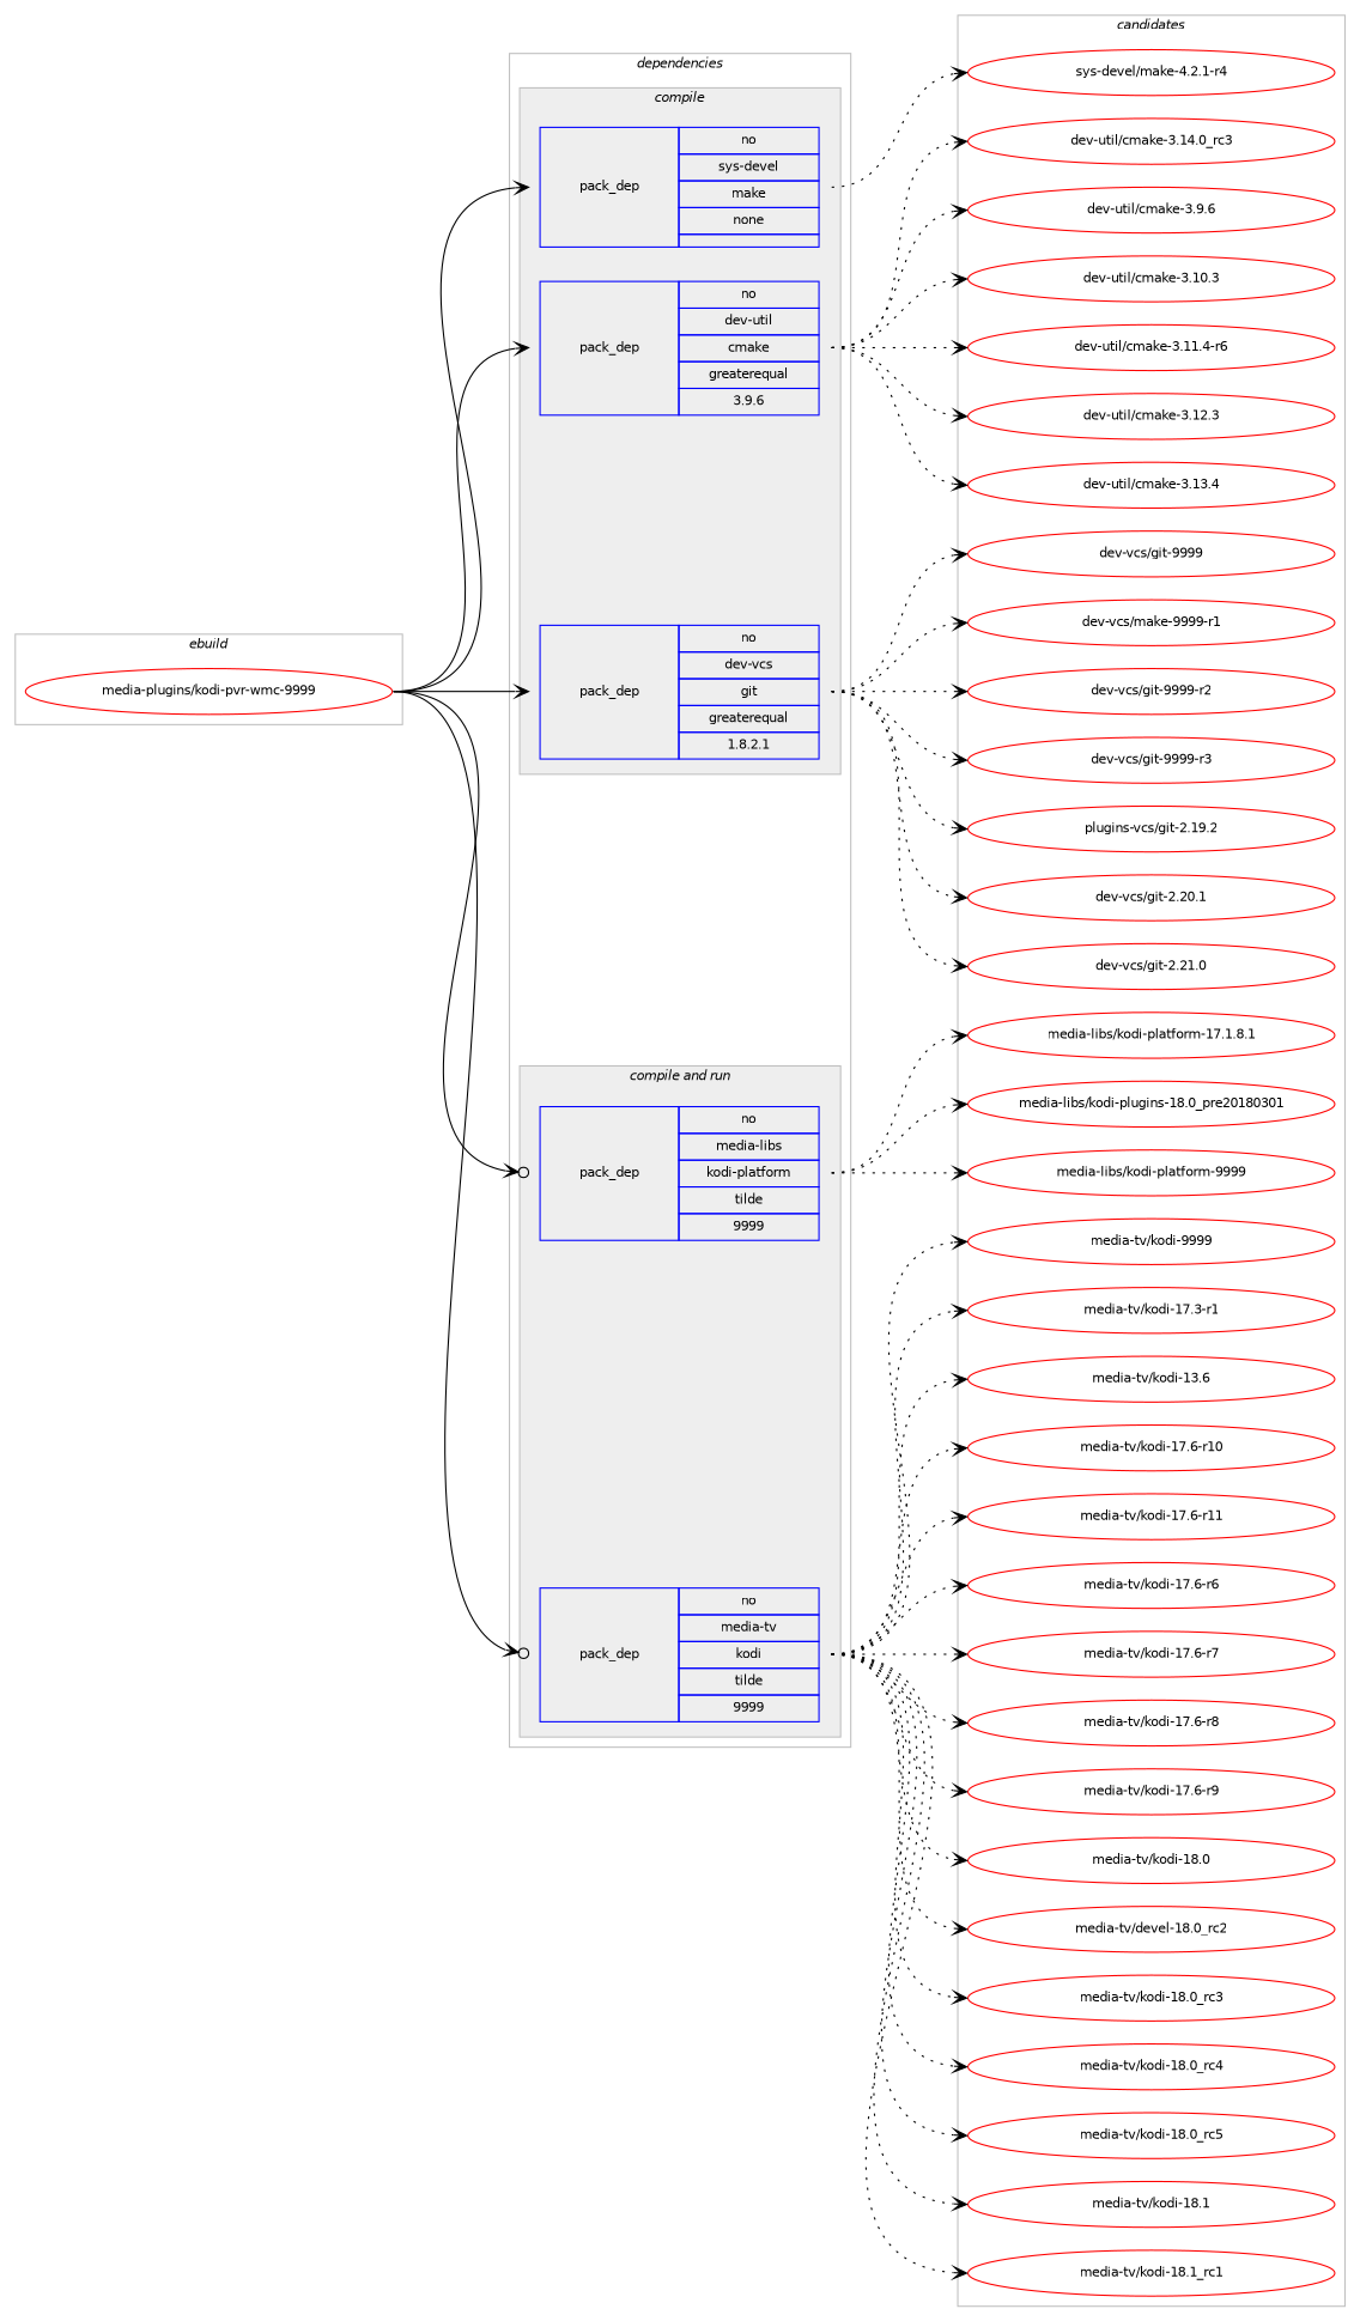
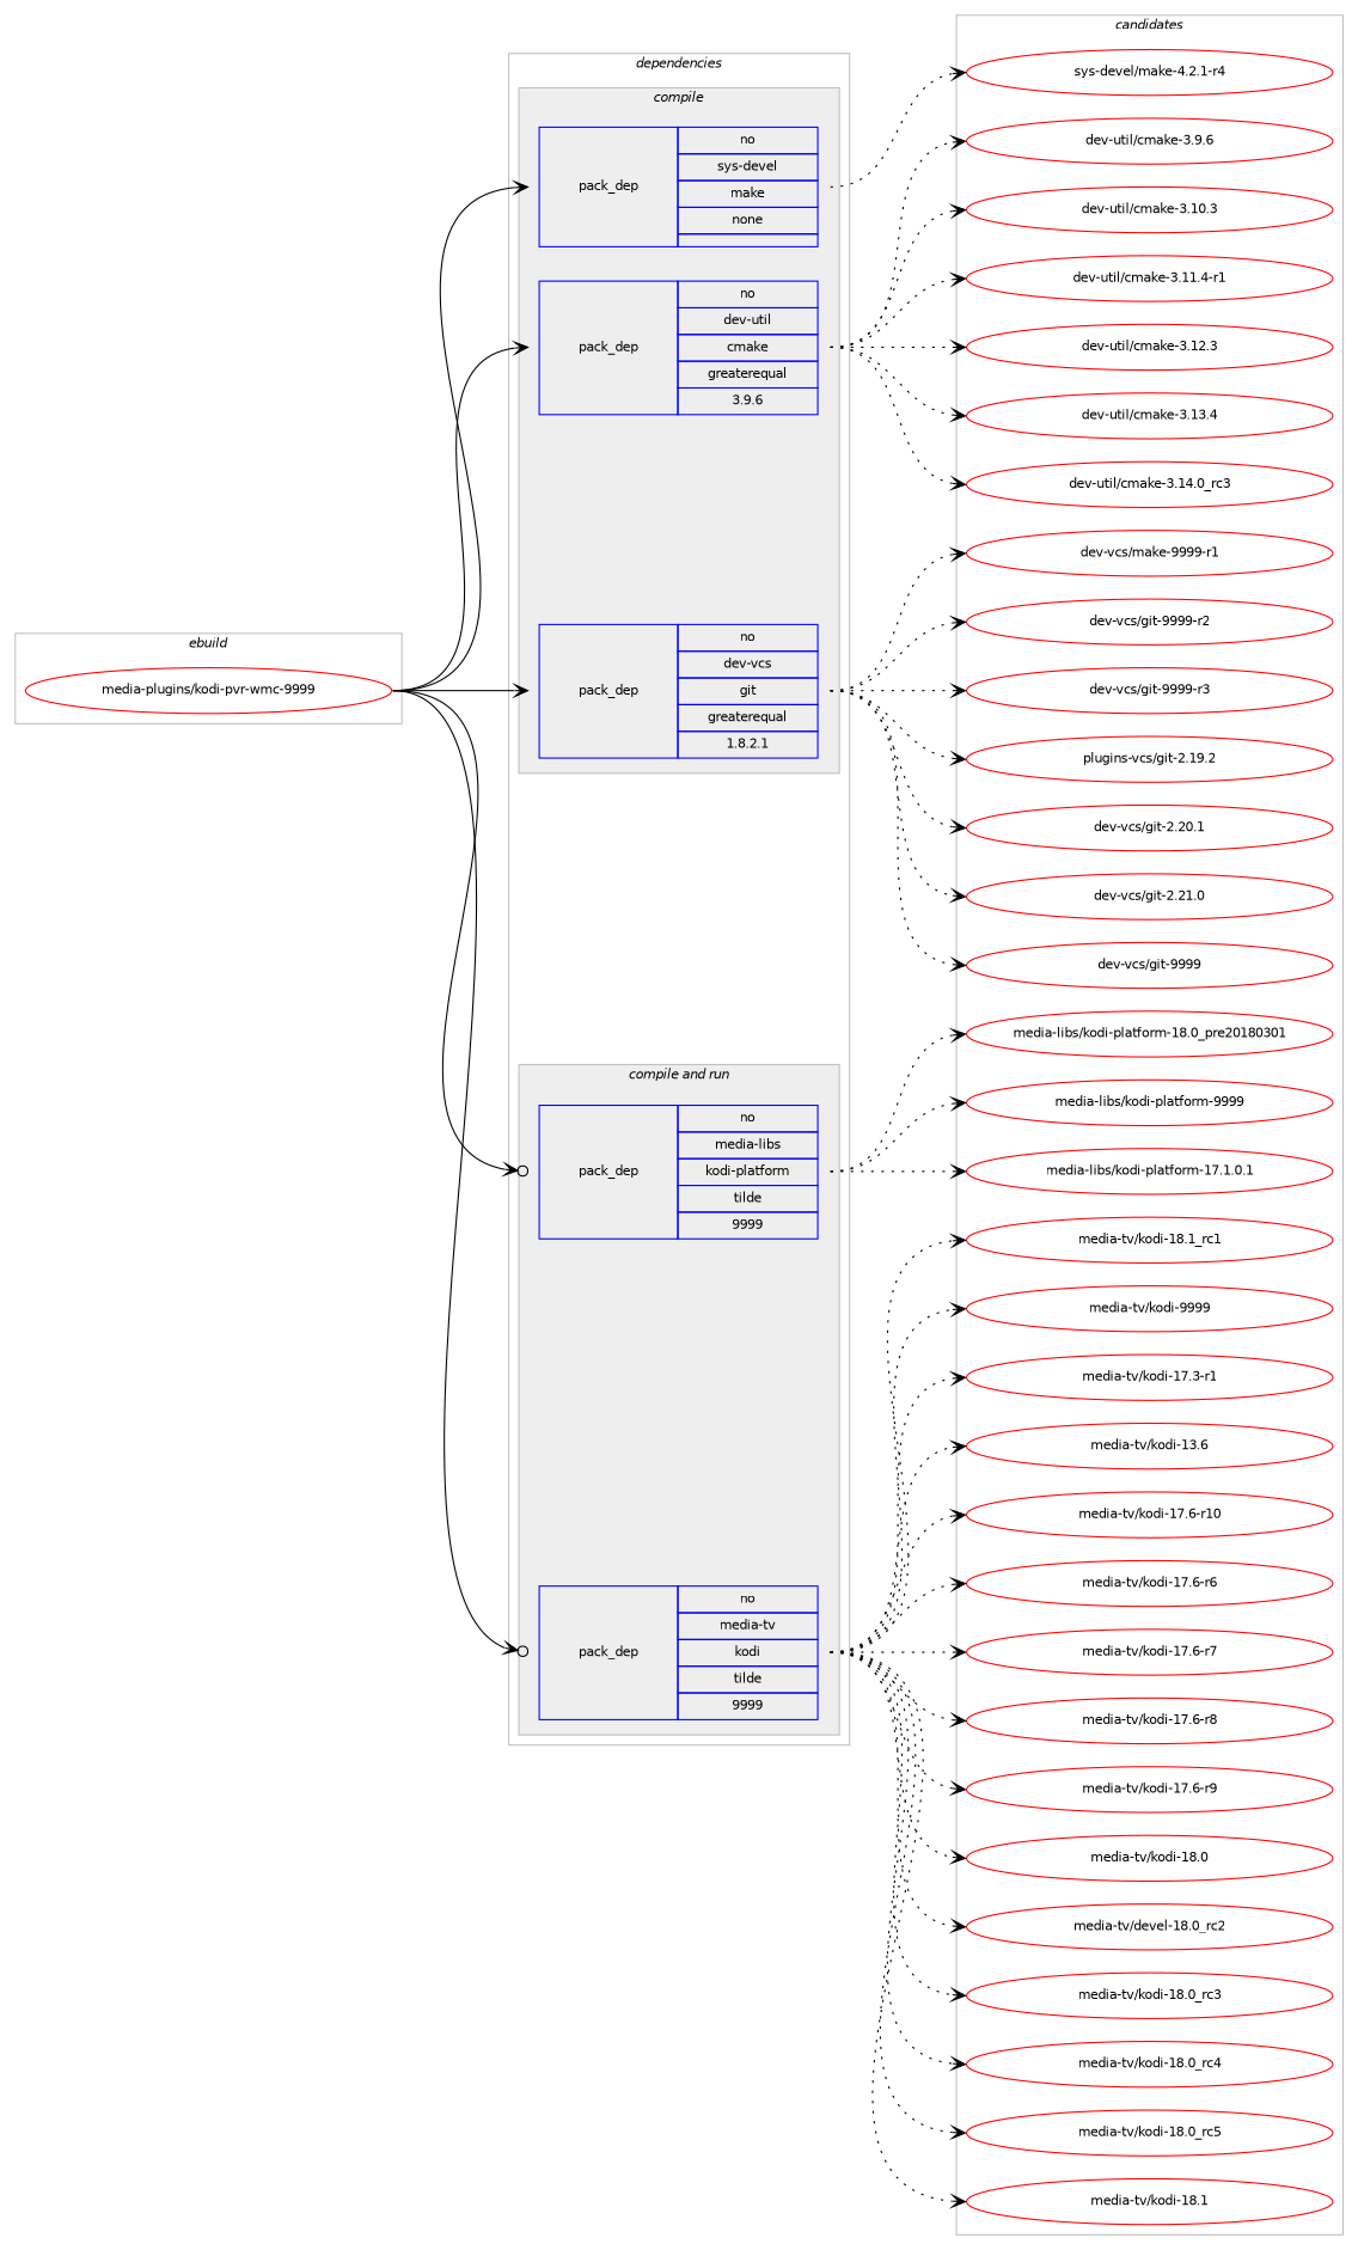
  digraph {
    compound=true
    concentrate=true
    fontname=Helvetica
    fontsize=10
    newrank=true
    rankdir=LR
    ranksep=1.5
    node [color=red fontname=Helvetica fontsize=10]
    edge [arrowhead=vee headport=w style=dotted tailport=e weight=100]
    n1 [label="media-plugins/kodi-pvr-wmc-9999" width=4]
    n2 [color=blue label=<<TABLE BORDER="0" CELLBORDER="1" CELLSPACING="0" CELLPADDING="4" WIDTH="220"><TR><TD ROWSPAN="6" CELLPADDING="30">pack_dep</TD></TR><TR><TD WIDTH="110">no</TD></TR><TR><TD>sys-devel</TD></TR><TR><TD>make</TD></TR><TR><TD>none</TD></TR><TR><TD></TD></TR></TABLE>> shape=none]
    n3 [color=blue label=<<TABLE BORDER="0" CELLBORDER="1" CELLSPACING="0" CELLPADDING="4" WIDTH="220"><TR><TD ROWSPAN="6" CELLPADDING="30">pack_dep</TD></TR><TR><TD WIDTH="110">no</TD></TR><TR><TD>dev-util</TD></TR><TR><TD>cmake</TD></TR><TR><TD>greaterequal</TD></TR><TR><TD>3.9.6</TD></TR></TABLE>> shape=none]
    n4 [color=blue label=<<TABLE BORDER="0" CELLBORDER="1" CELLSPACING="0" CELLPADDING="4" WIDTH="220"><TR><TD ROWSPAN="6" CELLPADDING="30">pack_dep</TD></TR><TR><TD WIDTH="110">no</TD></TR><TR><TD>dev-vcs</TD></TR><TR><TD>git</TD></TR><TR><TD>greaterequal</TD></TR><TR><TD>1.8.2.1</TD></TR></TABLE>> shape=none]
    n5 [color=blue label=<<TABLE BORDER="0" CELLBORDER="1" CELLSPACING="0" CELLPADDING="4" WIDTH="220"><TR><TD ROWSPAN="6" CELLPADDING="30">pack_dep</TD></TR><TR><TD WIDTH="110">no</TD></TR><TR><TD>media-libs</TD></TR><TR><TD>kodi-platform</TD></TR><TR><TD>tilde</TD></TR><TR><TD>9999</TD></TR></TABLE>> shape=none]
    n6 [color=blue label=<<TABLE BORDER="0" CELLBORDER="1" CELLSPACING="0" CELLPADDING="4" WIDTH="220"><TR><TD ROWSPAN="6" CELLPADDING="30">pack_dep</TD></TR><TR><TD WIDTH="110">no</TD></TR><TR><TD>media-tv</TD></TR><TR><TD>kodi</TD></TR><TR><TD>tilde</TD></TR><TR><TD>9999</TD></TR></TABLE>> shape=none]
    n7 [label="dev-util/cmake-3.10.3" width=4]
-   n8 [label="dev-util/cmake-3.11.4-r6" width=4]
+   n8 [label="dev-util/cmake-3.11.4-r1" width=4]
    n9 [label="dev-util/cmake-3.12.3" width=4]
    n10 [label="dev-util/cmake-3.13.4" width=4]
    n11 [label="dev-util/cmake-3.14.0_rc3" width=4]
    n12 [label="dev-util/cmake-3.9.6" width=4]
    n13 [label="plugins-vcs/git-2.19.2" width=4]
    n14 [label="dev-vcs/git-2.20.1" width=4]
    n15 [label="dev-vcs/git-2.21.0" width=4]
    n16 [label="dev-vcs/git-9999" width=4]
    n17 [label="dev-vcs/make-9999-r1" width=4]
    n18 [label="dev-vcs/git-9999-r2" width=4]
    n19 [label="dev-vcs/git-9999-r3" width=4]
    n20 [label="sys-devel/make-4.2.1-r4" width=4]
-   n21 [label="media-libs/kodi-platform-17.1.8.1" width=4]
-   n22 [label="media-libs/kodi-plugins-18.0_pre20180301" width=4]
+   n21 [label="media-libs/kodi-platform-17.1.0.1" width=4]
+   n22 [label="media-libs/kodi-platform-18.0_pre20180301" width=4]
    n23 [label="media-libs/kodi-platform-9999" width=4]
    n24 [label="media-tv/kodi-17.3-r1" width=4]
    n25 [label="media-tv/kodi-13.6" width=4]
    n26 [label="media-tv/kodi-17.6-r10" width=4]
-   n27 [label="media-tv/kodi-17.6-r11" width=4]
    n28 [label="media-tv/kodi-17.6-r6" width=4]
    n29 [label="media-tv/kodi-17.6-r7" width=4]
    n30 [label="media-tv/kodi-17.6-r8" width=4]
    n31 [label="media-tv/kodi-17.6-r9" width=4]
    n32 [label="media-tv/kodi-18.0" width=4]
    n33 [label="media-tv/devel-18.0_rc2" width=4]
    n34 [label="media-tv/kodi-18.0_rc3" width=4]
    n35 [label="media-tv/kodi-18.0_rc4" width=4]
    n36 [label="media-tv/kodi-18.0_rc5" width=4]
    n37 [label="media-tv/kodi-18.1" width=4]
    n38 [label="media-tv/kodi-18.1_rc1" width=4]
    n39 [label="media-tv/kodi-9999" width=4]
    subgraph cluster_1 {
      color=gray
      label=<<i>ebuild</i>>
      rank=same
      n1
    }
    subgraph cluster_2 {
      color=gray
      label=<<i>dependencies</i>>
      subgraph cluster_3 {
        color=gray
        fillcolor="#eeeeee"
        label=<<i>compile</i>>
        style=filled
        subgraph sub_4 {
          color=gray
          fillcolor="#eeeeee"
          label=<<i>compile</i>>
          style=filled
          n2
        }
        subgraph sub_5 {
          color=gray
          fillcolor="#eeeeee"
          label=<<i>compile</i>>
          style=filled
          n3
        }
        subgraph sub_6 {
          color=gray
          fillcolor="#eeeeee"
          label=<<i>compile</i>>
          style=filled
          n4
        }
      }
      subgraph cluster_7 {
        color=gray
        fillcolor="#eeeeee"
        label=<<i>compile and run</i>>
        style=filled
        subgraph sub_8 {
          color=gray
          fillcolor="#eeeeee"
          label=<<i>compile and run</i>>
          style=filled
          n5
        }
        subgraph sub_9 {
          color=gray
          fillcolor="#eeeeee"
          label=<<i>compile and run</i>>
          style=filled
          n6
        }
      }
      subgraph cluster_10 {
        color=gray
        fillcolor="#eeeeee"
        label=<<i>run</i>>
        style=filled
      }
    }
    subgraph cluster_11 {
      color=gray
      label=<<i>candidates</i>>
      rank=same
      subgraph sub_12 {
        color=black
        label=<<i>candidates</i>>
        nodesep=1
        rank=same
        n7
        n8
        n9
        n10
        n11
        n12
      }
      subgraph sub_13 {
        color=black
        label=<<i>candidates</i>>
        nodesep=1
        rank=same
        n13
        n14
        n15
        n16
        n17
        n18
        n19
      }
      subgraph sub_14 {
        color=black
        label=<<i>candidates</i>>
        nodesep=1
        rank=same
        n20
      }
      subgraph sub_15 {
        color=black
        label=<<i>candidates</i>>
        nodesep=1
        rank=same
        n21
        n22
        n23
      }
      subgraph sub_16 {
        color=black
        label=<<i>candidates</i>>
        nodesep=1
        rank=same
        n24
        n25
        n26
-       n27
        n28
        n29
        n30
        n31
        n32
        n33
        n34
        n35
        n36
        n37
        n38
        n39
      }
    }
    n1 -> n2 [style=solid weight=20]
    n1 -> n3 [style=solid weight=20]
    n1 -> n4 [style=solid weight=20]
    n1 -> n5 [arrowhead=odotvee style=solid weight=20]
    n1 -> n6 [arrowhead=odotvee style=solid weight=20]
    n2 -> n20
    n3 -> n7
    n3 -> n8
    n3 -> n9
    n3 -> n10
    n3 -> n11
    n3 -> n12
    n4 -> n13
    n4 -> n14
    n4 -> n15
    n4 -> n16
    n4 -> n17
    n4 -> n18
    n4 -> n19
    n5 -> n21
    n5 -> n22
    n5 -> n23
    n6 -> n24
    n6 -> n25
    n6 -> n26
-   n6 -> n27
    n6 -> n28
    n6 -> n29
    n6 -> n30
    n6 -> n31
    n6 -> n32
    n6 -> n33
    n6 -> n34
    n6 -> n35
    n6 -> n36
    n6 -> n37
    n6 -> n38
    n6 -> n39
  }
